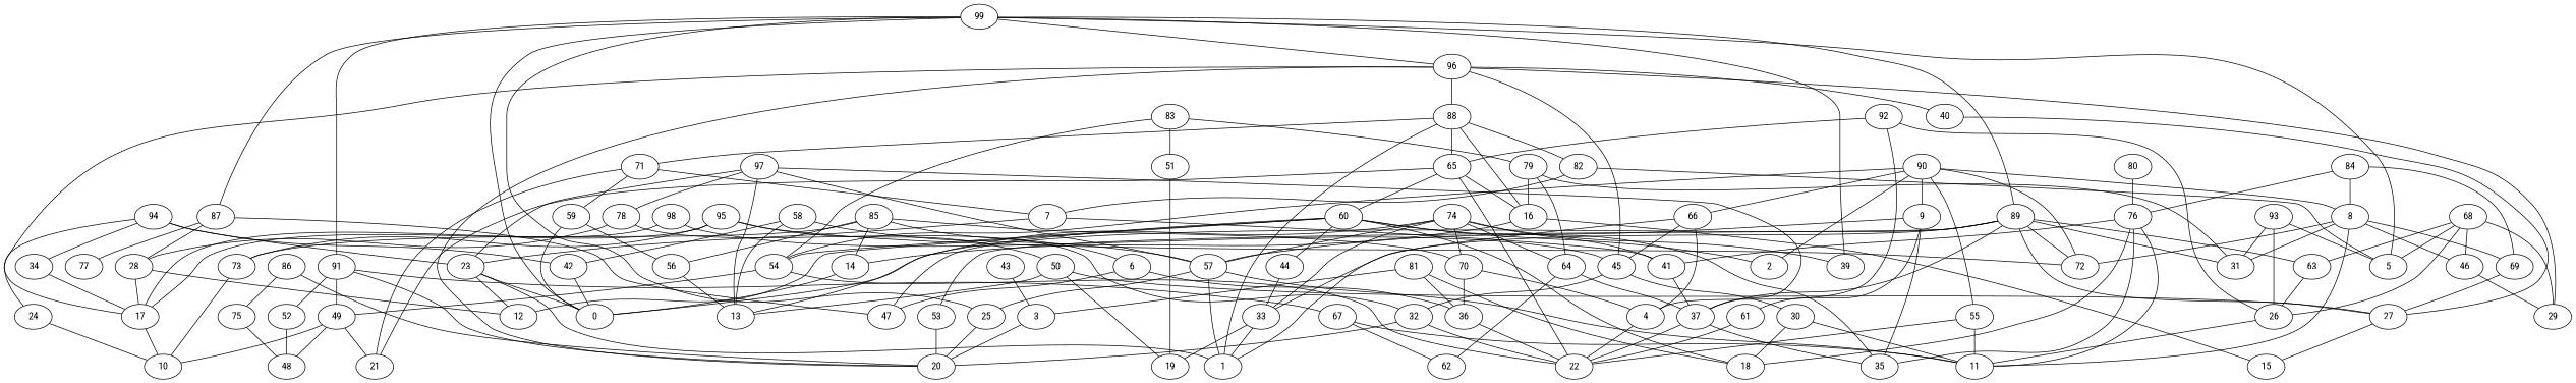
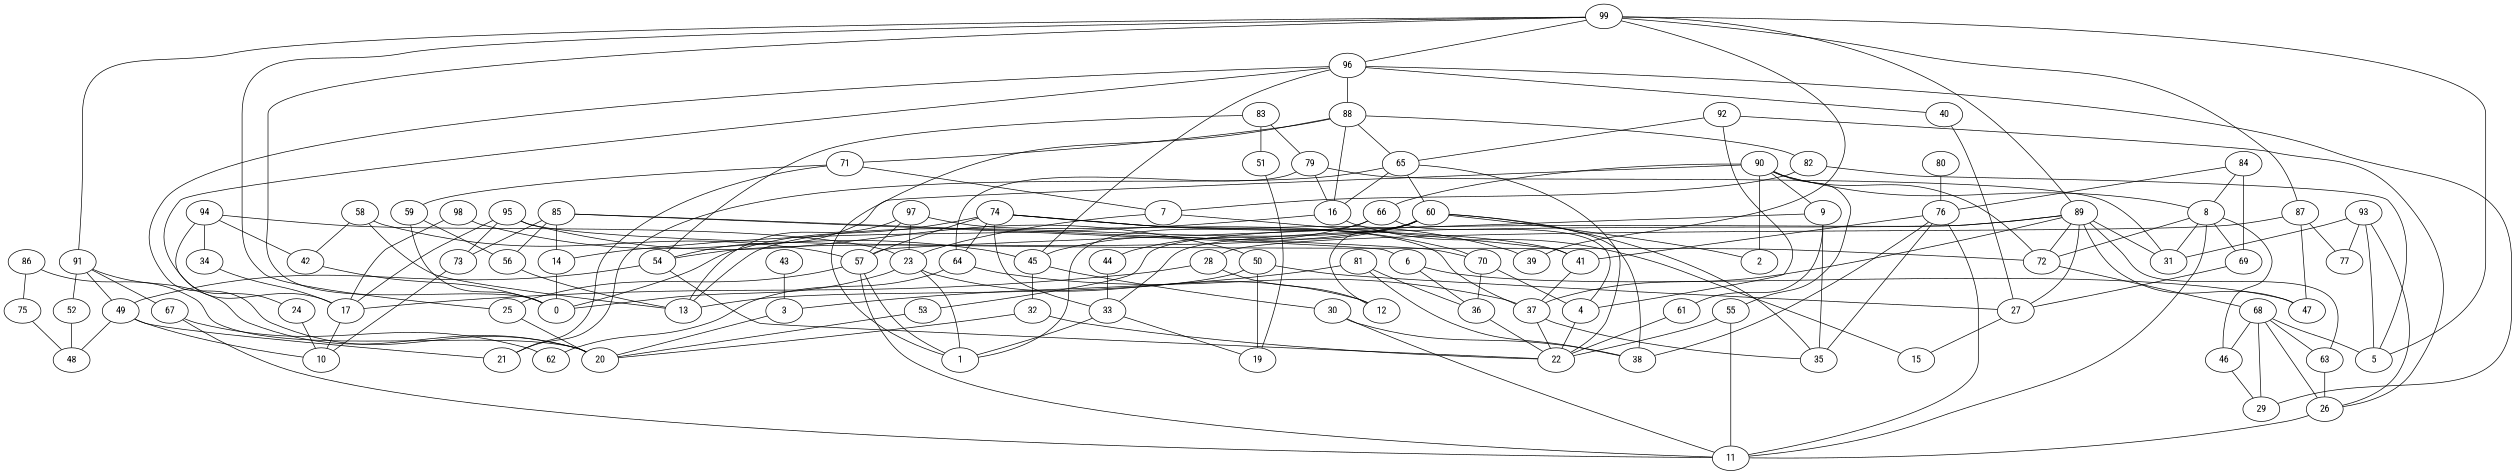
  digraph {
    fontname="Roboto Condensed"
    node [fontname="Roboto Condensed"]
    edge [color=black dir=none fontname="Roboto Condensed"]
    71
    7
    59
    21
    23
    41
    82
    5
    75
    48
    42
    0
    36
    22
    97
-   78
    57
    37
    13
    28
    32
    1
    11
    25
    16
    15
    14
    58
    30
-   18
+   18 [label=38]
    84
    76
    8
    69
    35
    80
    87
    47
    77
    17
    12
    66
    45
    4
    83
    51
    79
    54
    19
    9
    61
    92
    26
    65
    98
    10
    89
    27
    31
    33
    72
    53
    63
    88
    81
    3
    95
    73
    50
    91
    52
    49
    67
    20
    62
    68
    46
    29
    56
    90
    55
    2
    60
    44
    6
    94
    24
    34
    99
    96
    39
    40
    64
    93
    74
    70
    86
    85
    43
    subgraph sub_1 {
      71
      7
      59
      21
      23
      41
      82
      5
      75
      48
      42
      0
      36
      22
      97
-     78
      57
      37
      13
      28
      32
      1
      11
      25
      16
      15
      14
      58
      30
      18
      84
      76
      8
      69
      35
      80
      87
      47
      77
      17
      12
      66
      45
      4
      83
      51
      79
      54
      19
      9
      61
      92
      26
      65
      98
      10
      89
      27
      31
      33
      72
      53
      63
      88
      81
      3
      95
      73
      50
      91
      52
      49
      67
      20
      62
      68
      46
      29
      56
      90
      55
      2
      60
      44
      6
      94
      24
      34
      99
      96
      39
      40
      64
      93
      74
      70
      86
      85
      43
    }
    71 -> 7
    71 -> 59
    71 -> 21
    7 -> 23
    7 -> 41
    59 -> 0
    59 -> 56
    23 -> 0
    23 -> 1
    23 -> 12
    41 -> 37
    82 -> 7
    82 -> 5
    75 -> 48
    42 -> 0
    36 -> 22
    97 -> 23
-   97 -> 78
    97 -> 57
    97 -> 37
    97 -> 13
-   78 -> 28
-   78 -> 32
    57 -> 1
    57 -> 11
    57 -> 25
    37 -> 22
    37 -> 35
    28 -> 17
    28 -> 12
    32 -> 22
    32 -> 20
    25 -> 20
    16 -> 15
    16 -> 14
    14 -> 0
    58 -> 42
    58 -> 57
    58 -> 13
    30 -> 11
    30 -> 18
    84 -> 76
    84 -> 8
    84 -> 69
    76 -> 41
    76 -> 11
    76 -> 18
    76 -> 35
    8 -> 11
    8 -> 69
    8 -> 31
    8 -> 72
    8 -> 46
    69 -> 27
    80 -> 76
    87 -> 28
    87 -> 47
    87 -> 77
    17 -> 10
    66 -> 1
    66 -> 45
    66 -> 4
    45 -> 32
    45 -> 30
    4 -> 22
    83 -> 51
    83 -> 79
    83 -> 54
    51 -> 19
    79 -> 16
    79 -> 31
    79 -> 64
    54 -> 22
    54 -> 49
    9 -> 57
    9 -> 35
    9 -> 61
    61 -> 22
    92 -> 4
    92 -> 26
    92 -> 65
    26 -> 11
    65 -> 21
    65 -> 22
    65 -> 16
    65 -> 60
    98 -> 17
    98 -> 45
    89 -> 37
    89 -> 47
    89 -> 27
    89 -> 31
    89 -> 33
    89 -> 72
    89 -> 53
    89 -> 63
    27 -> 15
    33 -> 1
    33 -> 19
+   72 -> 68
    53 -> 20
    63 -> 26
    88 -> 71
    88 -> 82
    88 -> 1
    88 -> 16
    88 -> 65
    81 -> 36
    81 -> 18
    81 -> 3
    3 -> 20
    95 -> 17
    95 -> 72
    95 -> 73
    95 -> 50
    73 -> 10
    50 -> 13
    50 -> 19
    50 -> 27
    91 -> 52
    91 -> 49
    91 -> 67
    91 -> 20
    52 -> 48
    49 -> 21
    49 -> 48
    49 -> 10
    67 -> 11
    67 -> 62
    68 -> 5
    68 -> 26
    68 -> 63
    68 -> 46
    68 -> 29
    46 -> 29
    56 -> 13
    90 -> 8
    90 -> 66
    90 -> 54
    90 -> 9
    90 -> 72
    90 -> 55
    90 -> 2
    55 -> 22
    55 -> 11
    60 -> 13
    60 -> 18
    60 -> 35
    60 -> 12
    60 -> 54
    60 -> 2
    60 -> 44
    44 -> 33
    6 -> 36
    6 -> 47
    94 -> 23
    94 -> 42
    94 -> 24
    94 -> 34
    24 -> 10
    34 -> 17
    99 -> 5
    99 -> 0
    99 -> 25
    99 -> 87
    99 -> 89
    99 -> 91
    99 -> 96
    99 -> 39
    96 -> 17
    96 -> 45
    96 -> 88
    96 -> 20
    96 -> 29
    96 -> 40
    40 -> 27
    64 -> 37
    64 -> 62
    93 -> 5
+   93 -> 77
    93 -> 26
    93 -> 31
    74 -> 41
    74 -> 0
    74 -> 57
    74 -> 33
    74 -> 39
    74 -> 64
    74 -> 70
    70 -> 36
    70 -> 4
    86 -> 75
    86 -> 20
    85 -> 14
    85 -> 73
    85 -> 56
    85 -> 6
    85 -> 70
    43 -> 3
  }
